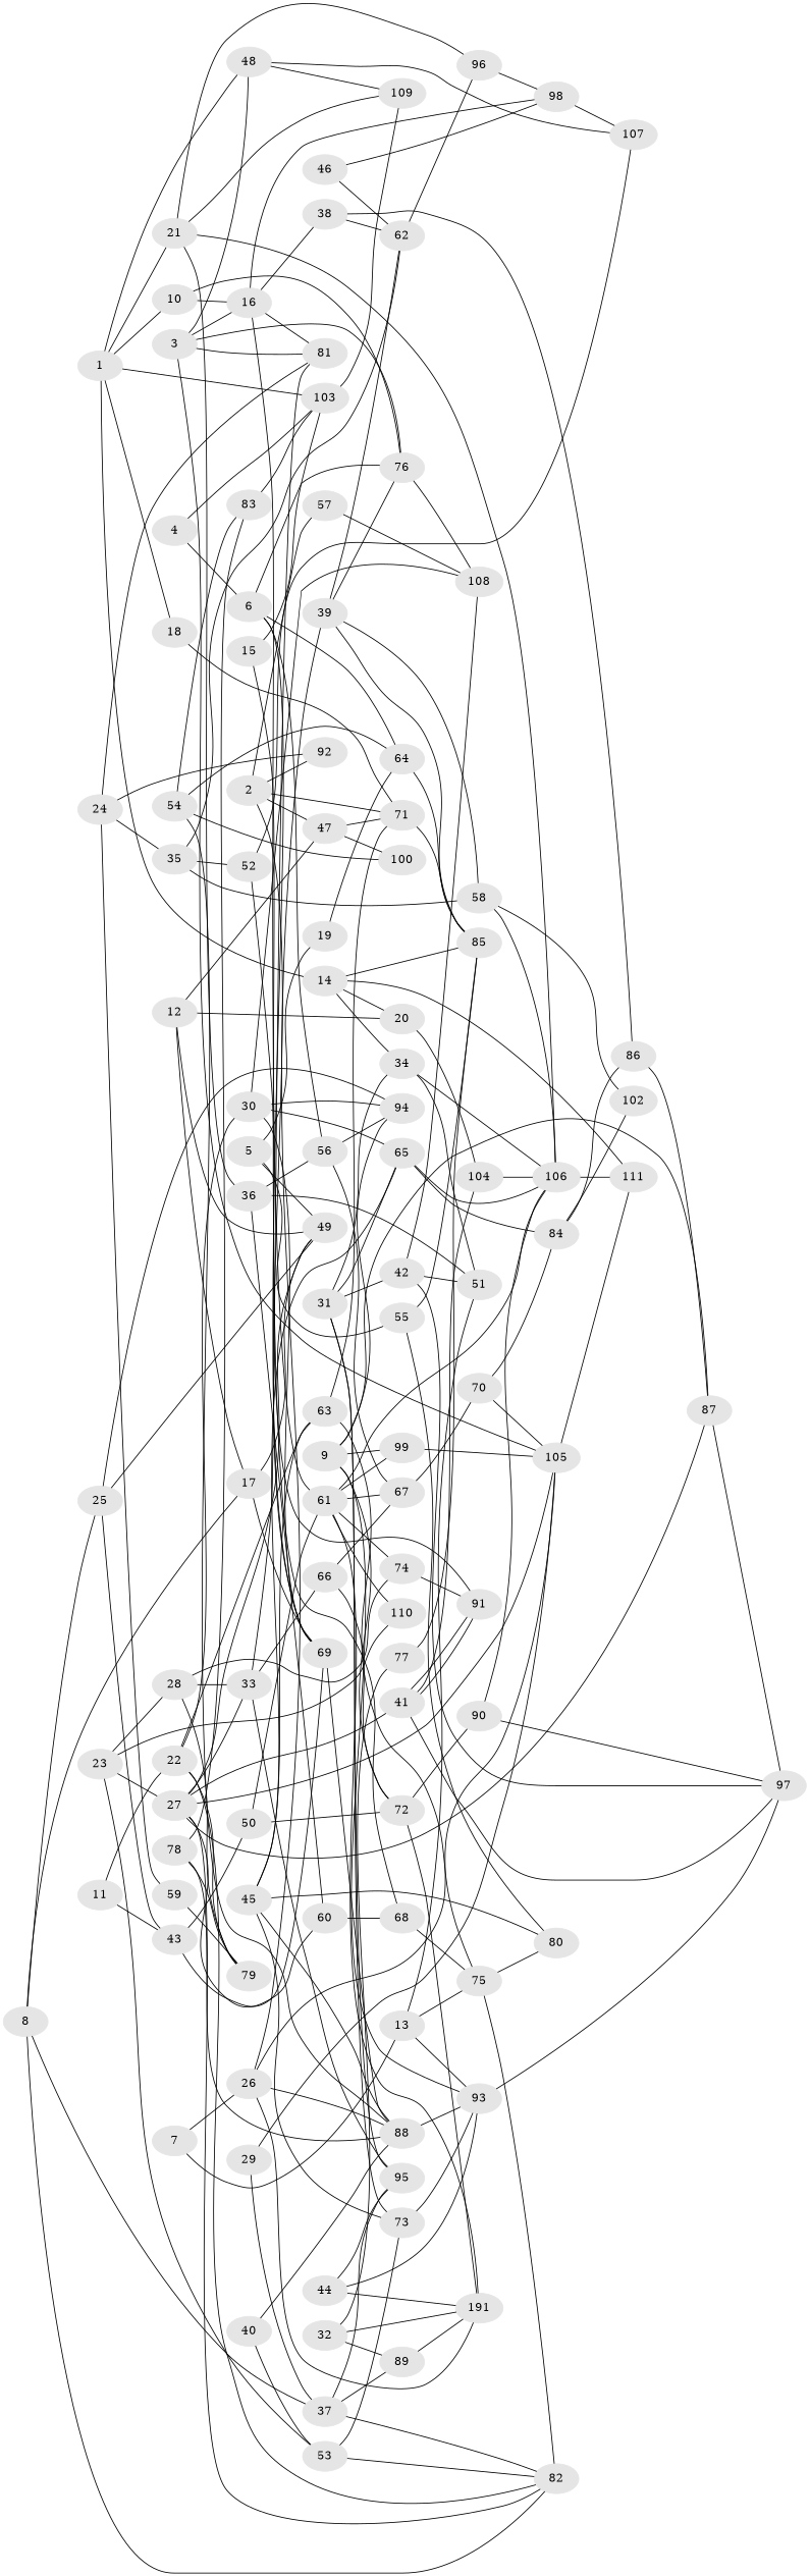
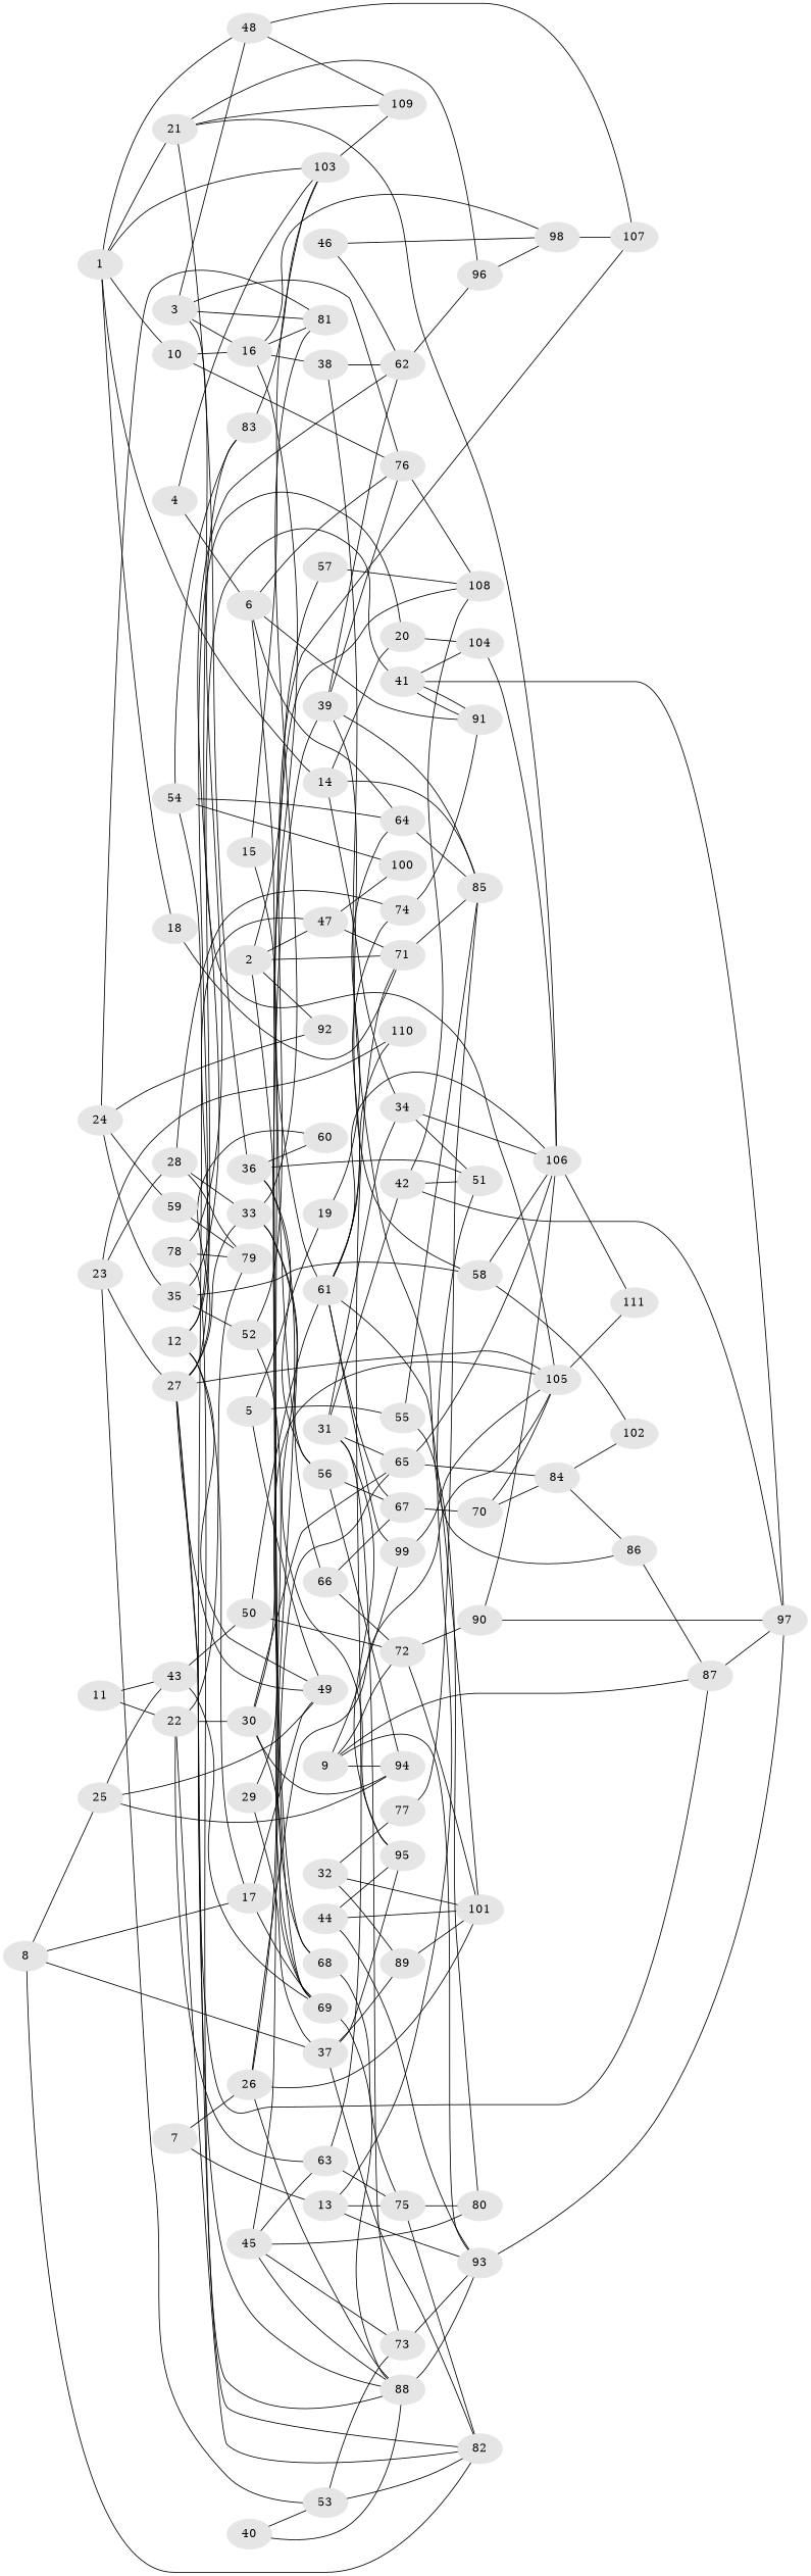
  graph {
    rankdir=LR
    node [color=gray90 style=filled]
    1
    10
    14
    18
    21
    48
    103
    16
    76
    20
    34
    85
    111
    71
    36
    96
    106
    109
    107
    2
    47
    57
    69
    92
    100
    108
    88
    3
    81
    105
    38
    61
    98
    4
    6
    56
    64
    91
    5
    19
    49
    55
    80
    94
    67
    7
    13
    26
    93
    51
    75
    39
-   101 [label=191]
+   101
    8
    17
    25
    37
    82
    43
    95
    89
    9
    72
    87
    99
    90
    97
    11
    22
    30
    79
    63
    50
    12
    104
    15
    68
    62
    86
    110
    74
    60
    65
    23
    27
    28
    53
    33
    41
    73
    24
    35
    59
    52
    58
    66
    29
    84
    31
    42
    32
    77
    102
    40
    44
    45
    46
    54
    83
    70
    78
    1 -- 10
    1 -- 14
    1 -- 18
    1 -- 21
    1 -- 48
    1 -- 103
    10 -- 16
    10 -- 76
    14 -- 20
    14 -- 34
    14 -- 85
-   14 -- 111
    18 -- 71
    21 -- 36
    21 -- 96
    21 -- 106
    21 -- 109
    48 -- 109
    48 -- 107
    103 -- 109
    16 -- 81
    16 -- 38
    16 -- 61
    16 -- 98
    76 -- 108
    20 -- 104
    34 -- 106
    34 -- 51
    71 -- 85
    36 -- 56
    36 -- 51
-   60 -- 68
+   36 -- 68
    36 -- 60
    96 -- 98
    106 -- 111
    2 -- 71
    2 -- 47
    2 -- 57
    2 -- 69
    2 -- 92
    47 -- 71
    47 -- 100
    57 -- 108
    69 -- 88
    88 -- 93
    3 -- 48
    3 -- 16
    3 -- 76
    3 -- 81
    3 -- 105
    105 -- 111
    38 -- 62
    38 -- 86
    61 -- 106
    61 -- 67
    61 -- 101
    61 -- 99
    61 -- 110
    61 -- 74
    98 -- 107
    4 -- 103
    4 -- 6
    6 -- 76
    6 -- 56
    6 -- 64
    6 -- 91
    56 -- 94
    56 -- 67
    64 -- 85
    5 -- 19
    5 -- 49
    5 -- 55
    19 -- 64
    55 -- 85
    55 -- 80
    67 -- 70
    7 -- 13
    7 -- 26
    13 -- 93
    13 -- 51
    13 -- 75
    26 -- 88
    26 -- 105
    26 -- 39
    26 -- 101
    93 -- 97
    75 -- 80
    75 -- 82
    39 -- 76
    39 -- 85
    39 -- 62
    39 -- 58
    8 -- 17
    8 -- 25
    8 -- 37
    8 -- 82
    17 -- 69
    17 -- 49
    25 -- 49
    25 -- 94
    25 -- 43
    37 -- 82
    37 -- 95
    37 -- 89
    43 -- 69
    43 -- 50
    89 -- 101
    9 -- 94
    9 -- 93
    9 -- 72
    9 -- 87
    9 -- 99
    72 -- 101
    72 -- 90
    87 -- 97
    99 -- 105
    90 -- 106
    90 -- 97
    11 -- 43
    11 -- 22
    22 -- 82
    22 -- 30
    22 -- 79
    22 -- 63
    30 -- 69
    30 -- 108
    30 -- 94
    30 -- 65
    63 -- 71
    63 -- 75
    50 -- 61
    50 -- 72
    12 -- 20
    12 -- 47
    12 -- 49
    12 -- 17
    104 -- 106
    15 -- 103
    15 -- 68
    68 -- 75
    62 -- 96
    86 -- 87
    74 -- 91
    65 -- 106
    65 -- 84
    23 -- 110
    23 -- 27
    23 -- 28
    23 -- 53
    27 -- 105
    27 -- 49
    27 -- 82
    27 -- 87
    27 -- 60
    27 -- 33
    27 -- 41
    28 -- 79
    28 -- 74
    28 -- 33
    53 -- 82
    53 -- 73
    33 -- 81
    33 -- 95
    33 -- 66
    41 -- 91
    41 -- 91
    41 -- 97
    41 -- 104
    73 -- 93
    24 -- 92
    24 -- 81
    24 -- 35
    24 -- 59
    35 -- 62
    35 -- 52
    35 -- 58
    59 -- 79
    52 -- 107
    52 -- 69
    58 -- 106
    58 -- 102
    66 -- 67
    66 -- 72
    29 -- 105
    29 -- 37
    84 -- 86
    84 -- 102
    31 -- 34
    31 -- 95
    31 -- 65
    31 -- 73
    31 -- 42
    42 -- 108
    42 -- 51
    42 -- 97
    32 -- 101
    32 -- 89
    32 -- 77
    77 -- 85
    40 -- 88
    40 -- 53
    44 -- 93
    44 -- 101
    44 -- 95
    45 -- 88
    45 -- 80
    45 -- 63
    45 -- 65
    45 -- 73
    46 -- 98
    46 -- 62
    54 -- 100
    54 -- 88
    54 -- 64
    54 -- 83
    83 -- 103
    70 -- 105
    70 -- 84
    78 -- 88
    78 -- 79
    78 -- 83
  }
